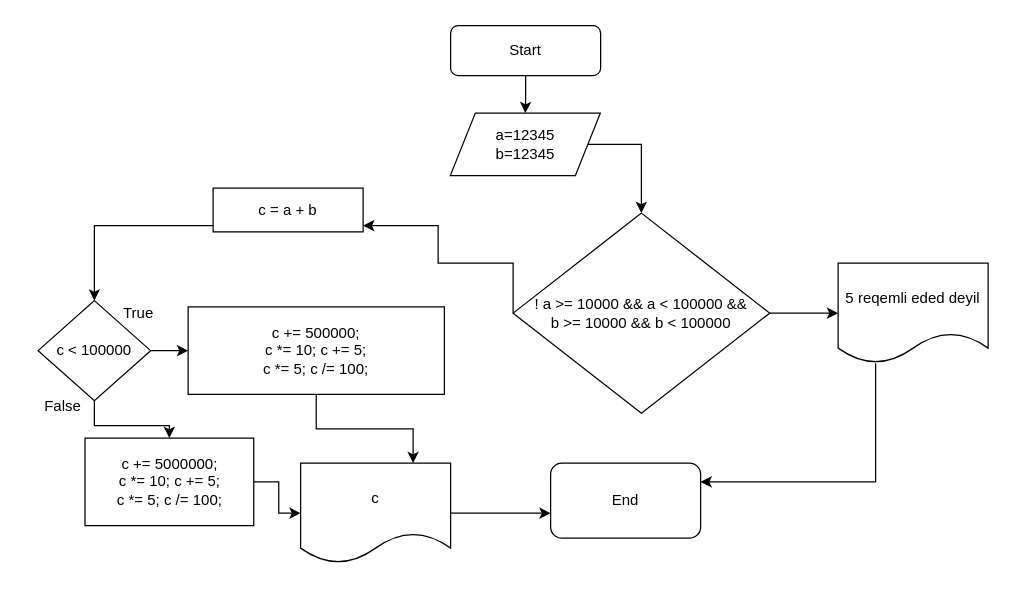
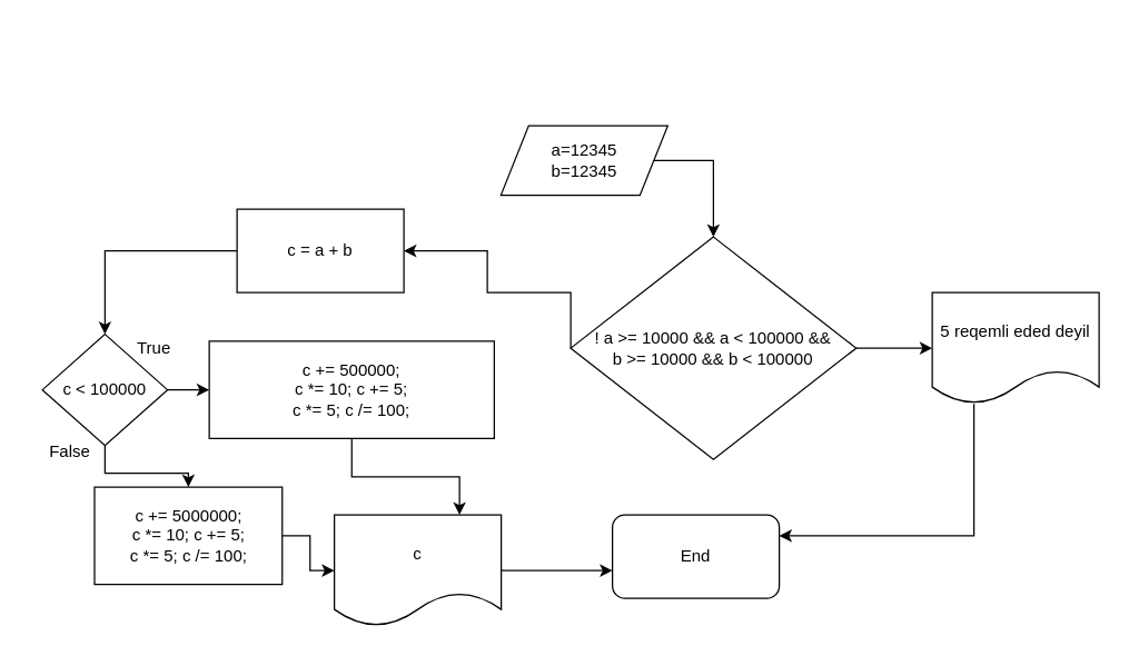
  <mxCell id="0" />
  <mxCell id="1" parent="0" />
- <mxCell id="2" style="edgeStyle=orthogonalEdgeStyle;rounded=0;orthogonalLoop=1;jettySize=auto;html=1;" parent="1" source="3" target="5" edge="1"><mxGeometry relative="1" as="geometry" /></mxCell>
- <mxCell id="3" value="Start" style="rounded=1;whiteSpace=wrap;html=1;" parent="1" vertex="1"><mxGeometry x="360" y="20" width="120" height="40" as="geometry" /></mxCell>
  <mxCell id="4" style="edgeStyle=orthogonalEdgeStyle;rounded=0;orthogonalLoop=1;jettySize=auto;html=1;entryX=0.5;entryY=0;entryDx=0;entryDy=0;" parent="1" source="5" target="8" edge="1"><mxGeometry relative="1" as="geometry"><mxPoint x="419.8" y="170.025" as="targetPoint" /><Array as="points"><mxPoint x="513" y="115" /></Array></mxGeometry></mxCell>
  <mxCell id="5" value="a=12345&lt;br&gt;b=12345" style="shape=parallelogram;perimeter=parallelogramPerimeter;whiteSpace=wrap;html=1;fixedSize=1;" parent="1" vertex="1"><mxGeometry x="359.75" y="90" width="120" height="50" as="geometry" /></mxCell>
  <mxCell id="6" style="edgeStyle=orthogonalEdgeStyle;rounded=0;orthogonalLoop=1;jettySize=auto;html=1;" edge="1" parent="1" source="8" target="10"><mxGeometry relative="1" as="geometry" /></mxCell>
  <mxCell id="7" style="edgeStyle=orthogonalEdgeStyle;rounded=0;orthogonalLoop=1;jettySize=auto;html=1;exitX=0;exitY=0.5;exitDx=0;exitDy=0;" edge="1" parent="1" source="8" target="13"><mxGeometry relative="1" as="geometry"><Array as="points"><mxPoint x="410" y="210" /><mxPoint x="350" y="210" /><mxPoint x="350" y="180" /></Array></mxGeometry></mxCell>
  <mxCell id="8" value="! a &amp;gt;= 10000 &amp;amp;&amp;amp; a &amp;lt; 100000 &amp;amp;&amp;amp;&lt;br&gt;b &amp;gt;= 10000 &amp;amp;&amp;amp; b &amp;lt; 100000" style="rhombus;whiteSpace=wrap;html=1;" vertex="1" parent="1"><mxGeometry x="410" y="170" width="205.25" height="160" as="geometry" /></mxCell>
  <mxCell id="9" style="edgeStyle=orthogonalEdgeStyle;rounded=0;orthogonalLoop=1;jettySize=auto;html=1;entryX=1;entryY=0.25;entryDx=0;entryDy=0;" edge="1" parent="1" source="10" target="11"><mxGeometry relative="1" as="geometry"><Array as="points"><mxPoint x="700" y="385" /></Array></mxGeometry></mxCell>
  <mxCell id="10" value="5 reqemli eded deyil" style="shape=document;whiteSpace=wrap;html=1;boundedLbl=1;" vertex="1" parent="1"><mxGeometry x="670" y="210" width="120" height="80" as="geometry" /></mxCell>
  <mxCell id="11" value="End" style="rounded=1;whiteSpace=wrap;html=1;" vertex="1" parent="1"><mxGeometry x="440" y="370" width="120" height="60" as="geometry" /></mxCell>
  <mxCell id="12" style="edgeStyle=orthogonalEdgeStyle;rounded=0;orthogonalLoop=1;jettySize=auto;html=1;entryX=0.5;entryY=0;entryDx=0;entryDy=0;" edge="1" parent="1" source="13" target="16"><mxGeometry relative="1" as="geometry"><Array as="points"><mxPoint x="75" y="180" /></Array></mxGeometry></mxCell>
- <mxCell id="13" value="c = a + b" style="rounded=0;whiteSpace=wrap;html=1;" vertex="1" parent="1"><mxGeometry x="170" y="150" width="120" height="35" as="geometry" /></mxCell>
+ <mxCell id="13" value="c = a + b" style="rounded=0;whiteSpace=wrap;html=1;" vertex="1" parent="1"><mxGeometry x="170" y="150" width="120" height="60" as="geometry" /></mxCell>
  <mxCell id="14" style="edgeStyle=orthogonalEdgeStyle;rounded=0;orthogonalLoop=1;jettySize=auto;html=1;" edge="1" parent="1" source="16" target="19"><mxGeometry relative="1" as="geometry" /></mxCell>
  <mxCell id="15" style="edgeStyle=orthogonalEdgeStyle;rounded=0;orthogonalLoop=1;jettySize=auto;html=1;" edge="1" parent="1" source="16" target="22"><mxGeometry relative="1" as="geometry" /></mxCell>
  <mxCell id="16" value="c &amp;lt; 100000" style="rhombus;whiteSpace=wrap;html=1;" vertex="1" parent="1"><mxGeometry x="30" y="240" width="90" height="80" as="geometry" /></mxCell>
  <mxCell id="17" value="True" style="text;html=1;align=center;verticalAlign=middle;resizable=0;points=[];autosize=1;strokeColor=none;fillColor=none;" vertex="1" parent="1"><mxGeometry x="90" y="240" width="40" height="20" as="geometry" /></mxCell>
  <mxCell id="18" style="edgeStyle=orthogonalEdgeStyle;rounded=0;orthogonalLoop=1;jettySize=auto;html=1;entryX=0.75;entryY=0;entryDx=0;entryDy=0;" edge="1" parent="1" source="19" target="24"><mxGeometry relative="1" as="geometry" /></mxCell>
  <mxCell id="19" value="&lt;div&gt;c += 500000;&lt;/div&gt;&lt;div&gt;c *= 10; c += 5;&lt;/div&gt;&lt;div&gt;c *= 5; c /= 100;&lt;/div&gt;" style="rounded=0;whiteSpace=wrap;html=1;" vertex="1" parent="1"><mxGeometry x="150" y="245" width="205" height="70" as="geometry" /></mxCell>
  <mxCell id="20" value="False" style="text;html=1;strokeColor=none;fillColor=none;align=center;verticalAlign=middle;whiteSpace=wrap;rounded=0;" vertex="1" parent="1"><mxGeometry x="20" y="310" width="60" height="30" as="geometry" /></mxCell>
  <mxCell id="21" style="edgeStyle=orthogonalEdgeStyle;rounded=0;orthogonalLoop=1;jettySize=auto;html=1;" edge="1" parent="1" source="22" target="24"><mxGeometry relative="1" as="geometry" /></mxCell>
  <mxCell id="22" value="&lt;div&gt;c += 5000000;&lt;/div&gt;&lt;div&gt;c *= 10; c += 5;&lt;/div&gt;&lt;div&gt;c *= 5; c /= 100;&lt;/div&gt;" style="rounded=0;whiteSpace=wrap;html=1;" vertex="1" parent="1"><mxGeometry x="67.5" y="350" width="135" height="70" as="geometry" /></mxCell>
  <mxCell id="23" style="edgeStyle=orthogonalEdgeStyle;rounded=0;orthogonalLoop=1;jettySize=auto;html=1;" edge="1" parent="1" source="24"><mxGeometry relative="1" as="geometry"><mxPoint x="440" y="410" as="targetPoint" /><Array as="points"><mxPoint x="440" y="410" /></Array></mxGeometry></mxCell>
  <mxCell id="24" value="c" style="shape=document;whiteSpace=wrap;html=1;boundedLbl=1;" vertex="1" parent="1"><mxGeometry x="240" y="370" width="120" height="80" as="geometry" /></mxCell>
